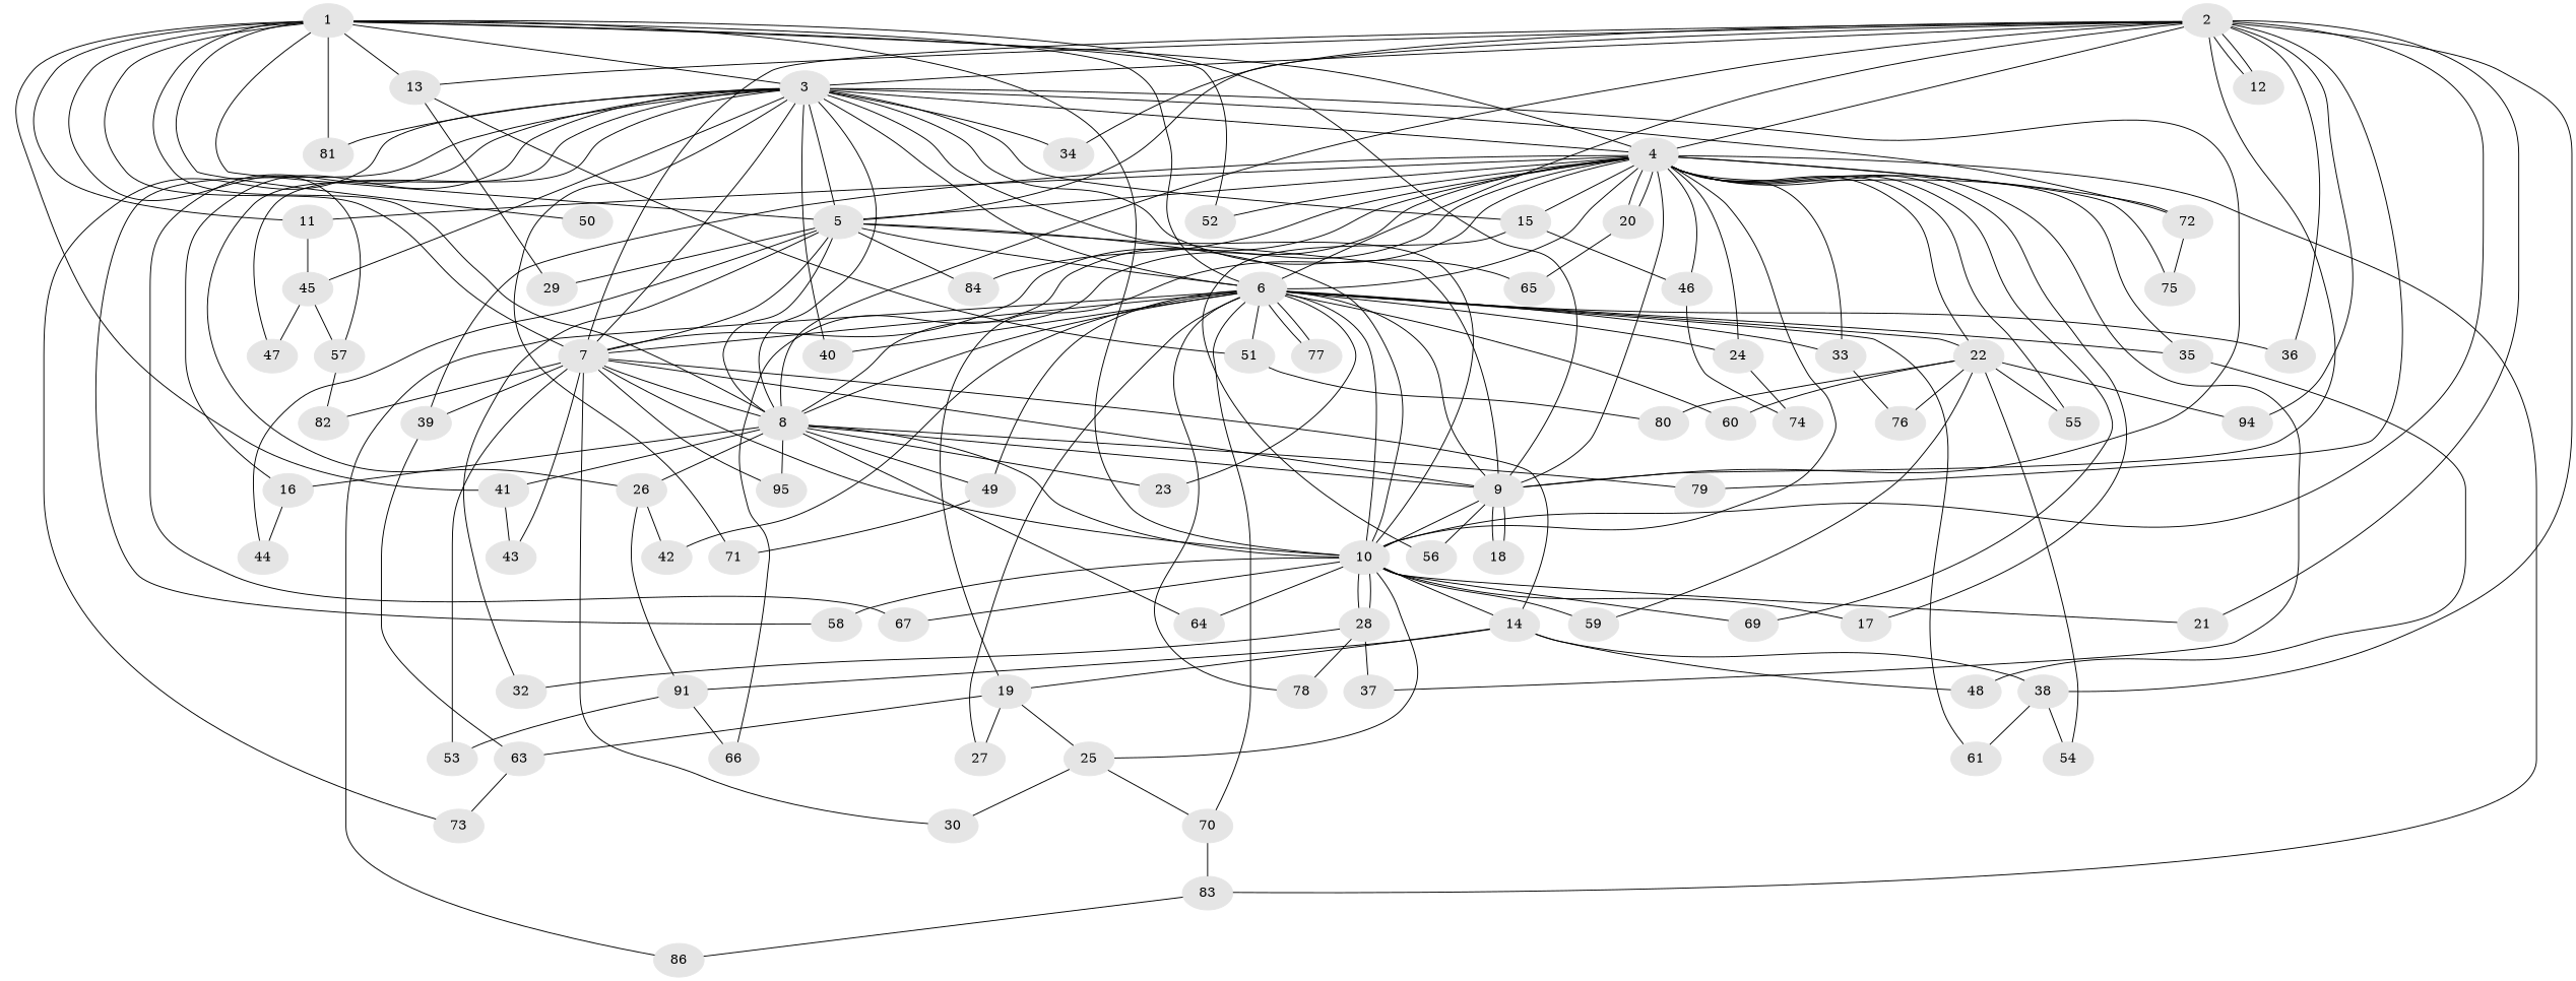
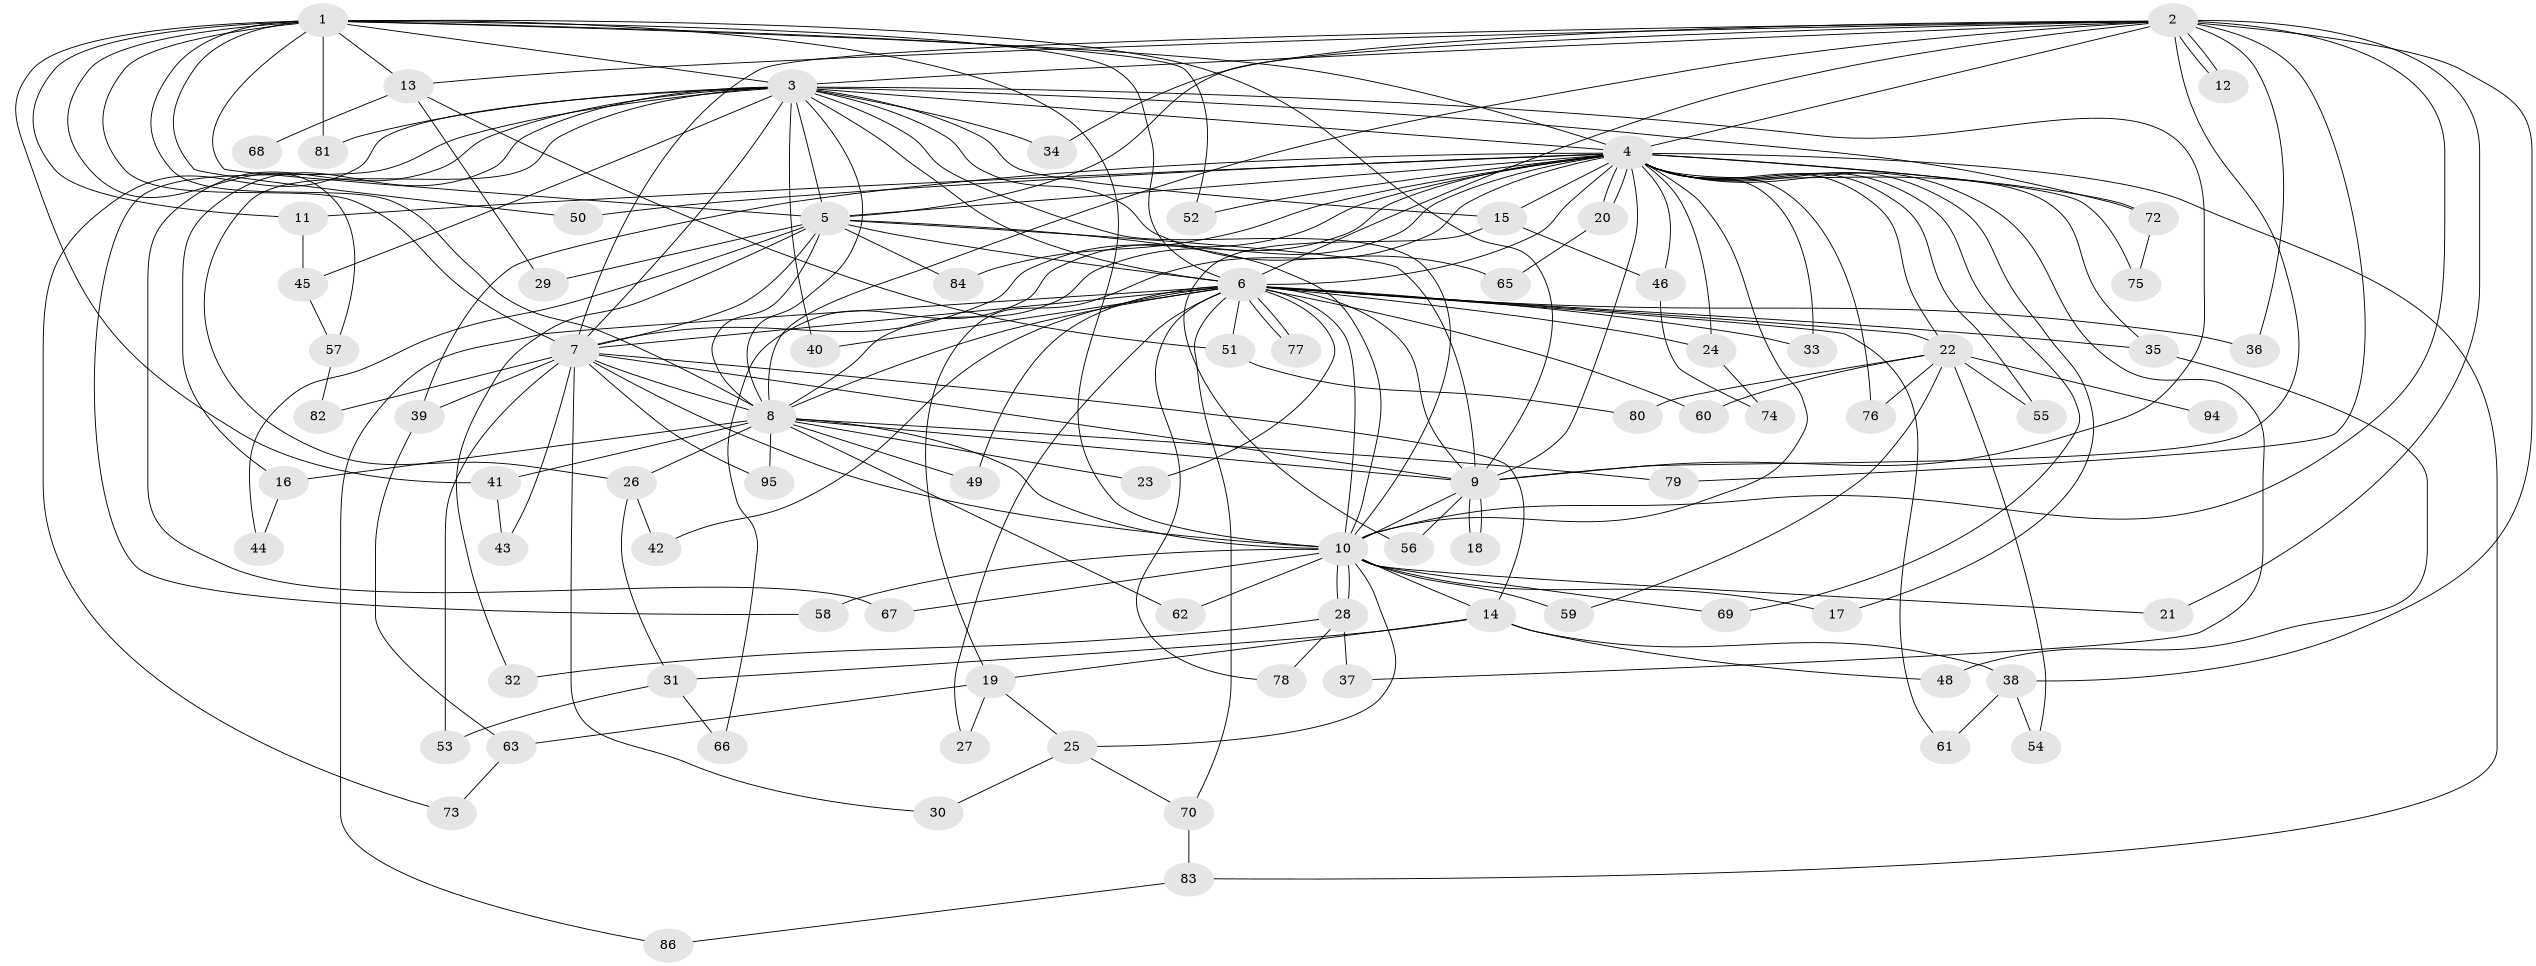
  graph {
    node [color=gray90 style=filled]
    1
    3
    4
    5
    6
    7
    8
    9
    10
    11
    13
    41
    50
    52
    57
    81
    2
    12
    21
    34
    36
    38
    n23 [label=94]
    79
    15
    16
    26
    40
    45
-   47
    58
    65
    67
-   71
    72
    73
    17
    19
    20
    22
    24
    33
    35
    37
    39
    46
    55
    66
    69
    75
    76
    83
    84
    29
    32
    44
    23
    27
    42
    49
    51
    60
    61
    70
    77
    78
    86
    14
    30
    43
    53
    82
    n73 [label=95]
-   62 [label=64]
+   62
    18
    56
    25
    28
    59
+   68
    54
-   31 [label=91]
+   31
    63
    80
    74
    48
    1 -- 3
    1 -- 4
    1 -- 5
    1 -- 6
    1 -- 7
    1 -- 8
    1 -- 9
    1 -- 10
    1 -- 11
    1 -- 13
    1 -- 41
    1 -- 50
    1 -- 52
    1 -- 57
    1 -- 81
    3 -- 4
    3 -- 5
    3 -- 6
    3 -- 7
    3 -- 8
    3 -- 9
    3 -- 10
    3 -- 81
    3 -- 34
    3 -- 15
    3 -- 16
    3 -- 26
    3 -- 40
    3 -- 45
-   3 -- 47
    3 -- 58
    3 -- 65
    3 -- 67
-   3 -- 71
    3 -- 72
    3 -- 73
    4 -- 5
    4 -- 6
    4 -- 7
    4 -- 8
    4 -- 9
    4 -- 10
    4 -- 11
+   4 -- 50
    4 -- 52
    4 -- 15
    4 -- 72
    4 -- 17
    4 -- 19
    4 -- 20
    4 -- 20
    4 -- 22
    4 -- 24
    4 -- 33
    4 -- 35
    4 -- 37
    4 -- 39
    4 -- 46
    4 -- 55
    4 -- 66
    4 -- 69
    4 -- 75
-   33 -- 76
+   4 -- 76
    4 -- 83
    4 -- 84
    5 -- 6
    5 -- 7
    5 -- 8
    5 -- 9
    5 -- 10
    5 -- 84
    5 -- 29
    5 -- 32
    5 -- 44
    6 -- 7
    6 -- 8
    6 -- 9
    6 -- 10
    6 -- 36
    6 -- 40
    6 -- 22
    6 -- 24
    6 -- 33
    6 -- 35
    6 -- 23
    6 -- 27
    6 -- 42
    6 -- 49
    6 -- 51
    6 -- 60
    6 -- 61
    6 -- 70
    6 -- 77
    6 -- 77
    6 -- 78
    6 -- 86
    7 -- 8
    7 -- 9
    7 -- 10
    7 -- 39
    7 -- 14
    7 -- 30
    7 -- 43
    7 -- 53
    7 -- 82
    7 -- n73
    8 -- 9
    8 -- 10
    8 -- 41
    8 -- 79
    8 -- 16
    8 -- 26
    8 -- 23
    8 -- 49
    8 -- n73
    8 -- 62
    9 -- 10
    9 -- 18
    9 -- 18
    9 -- 56
    10 -- 21
    10 -- 58
    10 -- 67
    10 -- 17
    10 -- 69
    10 -- 14
    10 -- 62
    10 -- 25
    10 -- 28
    10 -- 28
    10 -- 59
    11 -- 45
    13 -- 29
    13 -- 51
+   13 -- 68
    41 -- 43
    57 -- 82
    2 -- 3
    2 -- 4
    2 -- 5
    2 -- 6
    2 -- 7
    2 -- 8
    2 -- 9
    2 -- 10
    2 -- 13
    2 -- 12
    2 -- 12
    2 -- 21
    2 -- 34
    2 -- 36
    2 -- 38
-   2 -- n23
    2 -- 79
    38 -- 61
    38 -- 54
    15 -- 46
    15 -- 56
    16 -- 44
    26 -- 42
    26 -- 31
    45 -- 57
-   45 -- 47
    72 -- 75
    19 -- 27
    19 -- 25
    19 -- 63
    20 -- 65
    22 -- n23
    22 -- 55
    22 -- 76
    22 -- 60
    22 -- 59
    22 -- 54
    22 -- 80
    24 -- 74
    35 -- 48
    39 -- 63
    46 -- 74
    83 -- 86
-   49 -- 71
    51 -- 80
    70 -- 83
    14 -- 38
    14 -- 19
    14 -- 31
    14 -- 48
    25 -- 70
    25 -- 30
    28 -- 37
    28 -- 32
    28 -- 78
    31 -- 66
    31 -- 53
    63 -- 73
  }
